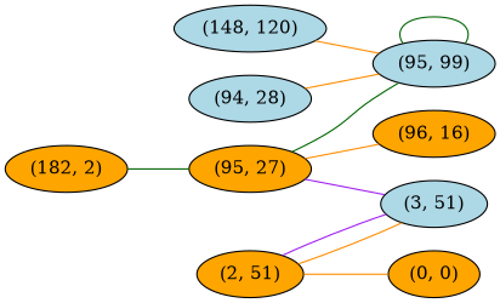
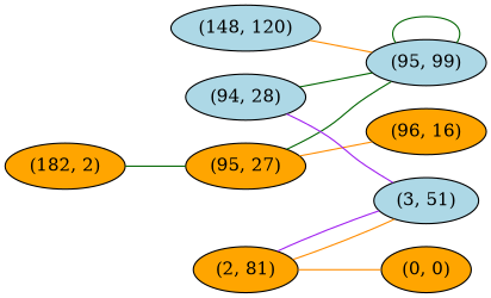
  graph {
    rankdir=LR
    node [fillcolor=orange style=filled]
    edge [color=darkorange weight=1]
    "(182, 2)"
    "(95, 27)"
    "(96, 16)"
    "(95, 99)" [fillcolor=lightblue]
-   "(2, 51)"
+   "(2, 51)" [label="(2, 81)"]
    "(0, 0)"
    "(3, 51)" [fillcolor=lightblue]
    "(94, 28)" [fillcolor=lightblue]
    "(148, 120)" [fillcolor=lightblue]
    "(182, 2)" -- "(95, 27)" [color=darkgreen]
    "(95, 27)" -- "(96, 16)"
    "(95, 27)" -- "(95, 99)" [color=darkgreen]
    "(95, 99)" -- "(95, 99)" [color=darkgreen weight=2]
    "(2, 51)" -- "(0, 0)" [weight=4]
    "(2, 51)" -- "(3, 51)"
    "(2, 51)" -- "(3, 51)" [color=purple]
-   "(94, 28)" -- "(95, 99)"
-   "(95, 27)" -- "(3, 51)" [color=purple]
+   "(94, 28)" -- "(95, 99)" [color=darkgreen]
+   "(94, 28)" -- "(3, 51)" [color=purple]
    "(148, 120)" -- "(95, 99)"
  }
